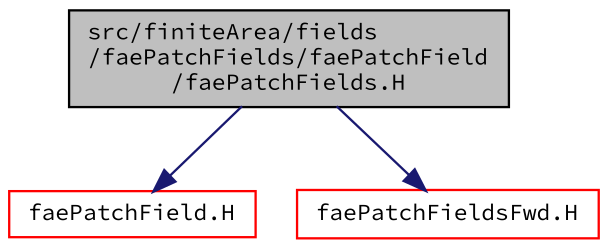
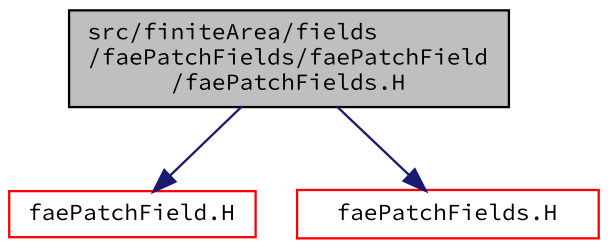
  digraph {
    fontname="Source Code Pro"
    node [color=red fontname="Source Code Pro" fontsize=10 shape=record]
    edge [color=midnightblue fontname="Source Code Pro" fontsize=10 labelfontname=Helvetica labelfontsize=10 style=solid]
    n1 [color=black fillcolor=grey75 fontcolor=black height=0.2 label="src/finiteArea/fields\l/faePatchFields/faePatchField\l/faePatchFields.H" style=filled width=0.4]
    n2 [height=0.2 label="faePatchField.H" width=0.4]
-   n3 [height=0.2 label="faePatchFieldsFwd.H" width=0.4]
+   n3 [height=0.2 label="faePatchFields.H" width=0.4]
    n1 -> n2
    n1 -> n3
  }
